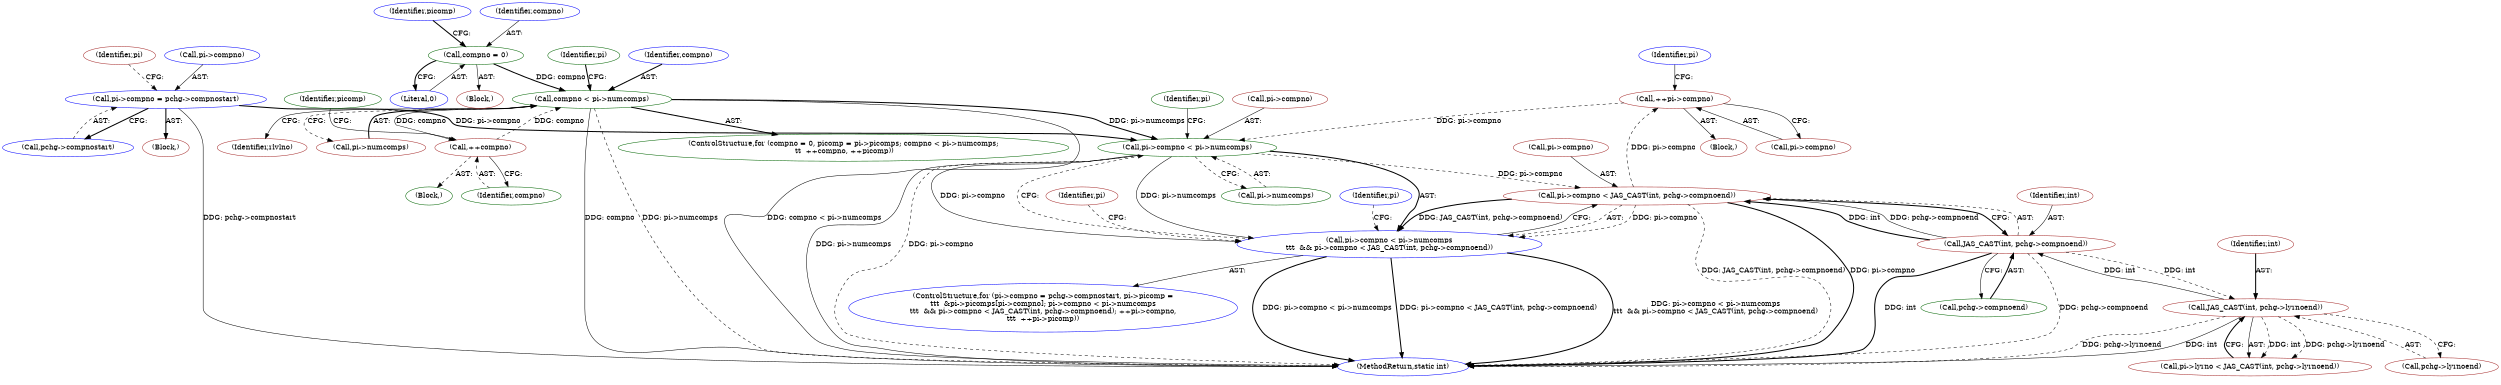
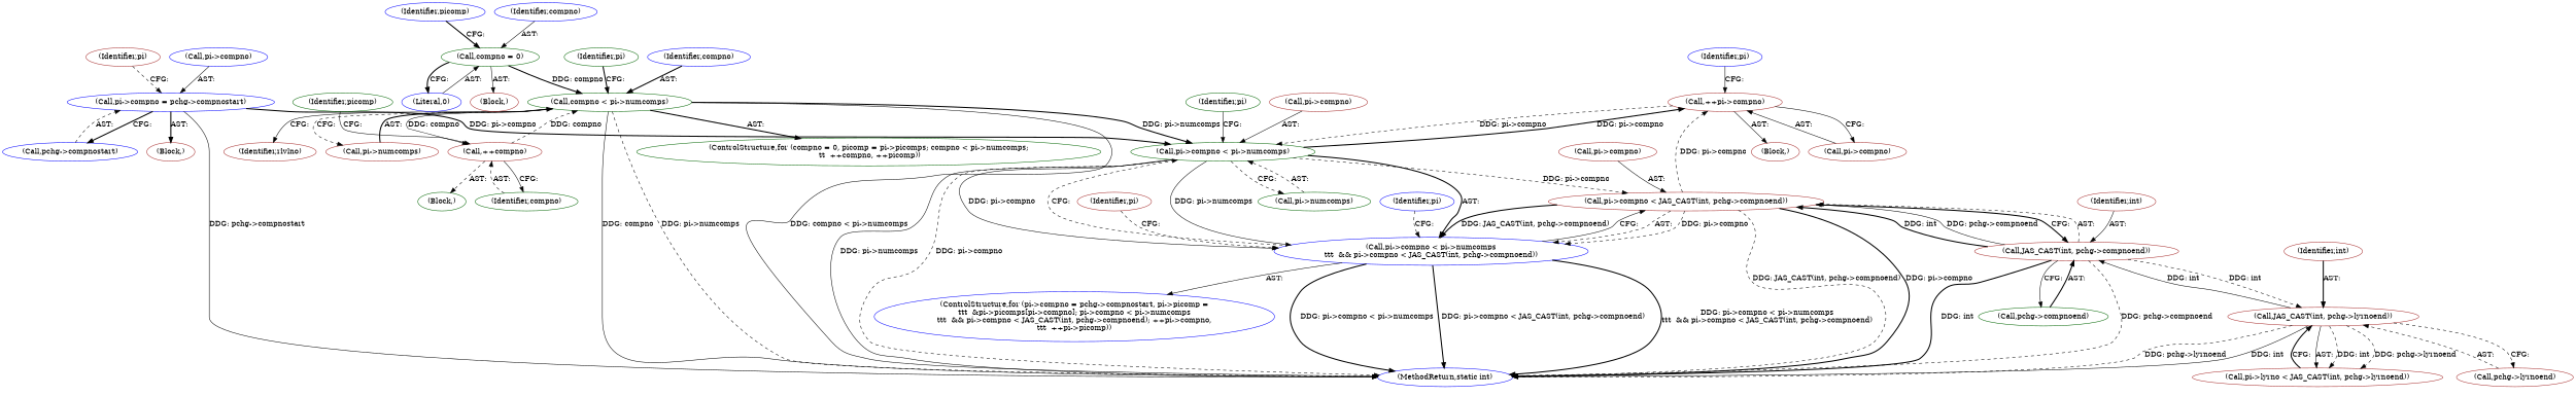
  digraph {
    node [color=brown]
    edge [style=solid]
    n1 [label="(Call,++pi->compno)"]
    n2 [color=darkgreen label="(Call,pi->compno < pi->numcomps)"]
    n3 [label="(Block,)"]
    n4 [label="(Call,pi->compno)"]
    n5 [label="(Call,pi->compno < JAS_CAST(int, pchg->compnoend))"]
    n6 [color=blue label="(Call,pi->compno < pi->numcomps\n\t\t\t  && pi->compno < JAS_CAST(int, pchg->compnoend))"]
    n7 [color=darkgreen label="(Call,pi->numcomps)"]
    n8 [color=blue label="(MethodReturn,static int)"]
    n9 [label="(Call,JAS_CAST(int, pchg->compnoend))"]
    n10 [color=blue label="(ControlStructure,for (pi->compno = pchg->compnostart, pi->picomp =\n\t\t\t  &pi->picomps[pi->compno]; pi->compno < pi->numcomps\n\t\t\t  && pi->compno < JAS_CAST(int, pchg->compnoend); ++pi->compno,\n\t\t\t  ++pi->picomp))"]
    n11 [label="(Call,JAS_CAST(int, pchg->lyrnoend))"]
    n12 [color=darkgreen label="(Call,pchg->compnoend)"]
    n13 [label="(Call,pchg->lyrnoend)"]
    n14 [label="(Call,pi->lyrno < JAS_CAST(int, pchg->lyrnoend))"]
    n15 [color=blue label="(Call,pi->compno = pchg->compnostart)"]
    n16 [color=blue label="(Call,pchg->compnostart)"]
    n17 [label="(Block,)"]
    n18 [color=darkgreen label="(Call,compno < pi->numcomps)"]
    n19 [label="(Call,++compno)"]
    n20 [label="(Call,pi->numcomps)"]
    n21 [color=darkgreen label="(ControlStructure,for (compno = 0, picomp = pi->picomps; compno < pi->numcomps;\n \t\t  ++compno, ++picomp))"]
    n22 [label="(Identifier,rlvlno)"]
    n23 [color=darkgreen label="(Block,)"]
    n24 [color=darkgreen label="(Identifier,compno)"]
    n25 [color=darkgreen label="(Call,compno = 0)"]
    n26 [label="(Block,)"]
    n27 [color=blue label="(Literal,0)"]
    n28 [color=blue label="(Identifier,pi)"]
    n29 [color=blue label="(Call,pi->compno)"]
    n30 [color=darkgreen label="(Identifier,pi)"]
    n31 [label="(Identifier,int)"]
    n32 [label="(Call,pi->compno)"]
    n33 [color=darkgreen label="(Identifier,pi)"]
    n34 [color=blue label="(Identifier,pi)"]
    n35 [label="(Identifier,pi)"]
    n36 [label="(Identifier,int)"]
    n37 [label="(Identifier,pi)"]
    n38 [color=blue label="(Identifier,picomp)"]
    n39 [color=blue label="(Identifier,compno)"]
    n40 [color=darkgreen label="(Identifier,picomp)"]
    n41 [label="(Call,pi->compno)"]
    n42 [color=blue label="(Identifier,compno)"]
    n1 -> n2 [label="DDG: pi->compno" style=dashed]
    n1 -> n3 [label="AST: "]
    n1 -> n4 [label="CFG: "]
+   n2 -> n1 [label="DDG: pi->compno" style=bold]
    n2 -> n5 [label="DDG: pi->compno" style=dashed]
    n2 -> n6 [label="AST: " style=bold]
    n2 -> n6 [label="DDG: pi->compno"]
    n2 -> n6 [label="DDG: pi->numcomps"]
    n2 -> n7 [label="CFG: " style=dashed]
    n2 -> n8 [label="DDG: pi->compno" style=dashed]
    n2 -> n8 [label="DDG: pi->numcomps"]
    n4 -> n1 [label="AST: "]
    n5 -> n1 [label="DDG: pi->compno" style=dashed]
    n5 -> n6 [label="AST: " style=dashed]
    n5 -> n6 [label="DDG: pi->compno" style=dashed]
    n5 -> n6 [label="DDG: JAS_CAST(int, pchg->compnoend)" style=bold]
    n5 -> n8 [label="DDG: JAS_CAST(int, pchg->compnoend)" style=dashed]
    n5 -> n8 [label="DDG: pi->compno" style=bold]
    n5 -> n9 [label="CFG: " style=bold]
    n6 -> n2 [label="CFG: " style=dashed]
    n6 -> n5 [label="CFG: "]
    n6 -> n8 [label="DDG: pi->compno < pi->numcomps\n\t\t\t  && pi->compno < JAS_CAST(int, pchg->compnoend)" style=bold]
    n6 -> n8 [label="DDG: pi->compno < pi->numcomps" style=bold]
    n6 -> n8 [label="DDG: pi->compno < JAS_CAST(int, pchg->compnoend)" style=bold]
    n6 -> n10 [label="AST: "]
    n7 -> n2 [label="AST: " style=dashed]
    n9 -> n5 [label="AST: " style=dashed]
    n9 -> n5 [label="DDG: int" style=bold]
    n9 -> n5 [label="DDG: pchg->compnoend"]
    n9 -> n8 [label="DDG: int" style=bold]
    n9 -> n8 [label="DDG: pchg->compnoend" style=dashed]
    n9 -> n11 [label="DDG: int" style=dashed]
    n9 -> n12 [label="CFG: "]
    n11 -> n8 [label="DDG: pchg->lyrnoend" style=dashed]
    n11 -> n8 [label="DDG: int"]
    n11 -> n9 [label="DDG: int"]
    n11 -> n13 [label="CFG: " style=dashed]
    n11 -> n14 [label="AST: "]
    n11 -> n14 [label="DDG: int" style=dashed]
    n11 -> n14 [label="DDG: pchg->lyrnoend" style=dashed]
    n12 -> n9 [label="AST: " style=bold]
    n13 -> n11 [label="AST: " style=dashed]
    n14 -> n11 [label="CFG: " style=bold]
    n15 -> n2 [label="DDG: pi->compno" style=bold]
    n15 -> n8 [label="DDG: pchg->compnostart"]
    n15 -> n16 [label="CFG: " style=bold]
    n15 -> n17 [label="AST: " style=bold]
    n16 -> n15 [label="AST: " style=dashed]
    n18 -> n2 [label="DDG: pi->numcomps" style=bold]
    n18 -> n8 [label="DDG: pi->numcomps" style=dashed]
    n18 -> n8 [label="DDG: compno < pi->numcomps"]
    n18 -> n8 [label="DDG: compno"]
    n18 -> n19 [label="DDG: compno"]
    n18 -> n20 [label="CFG: " style=dashed]
    n18 -> n21 [label="AST: " style=bold]
    n18 -> n22 [label="CFG: "]
    n19 -> n18 [label="DDG: compno" style=dashed]
    n19 -> n23 [label="AST: " style=dashed]
    n19 -> n24 [label="CFG: "]
    n20 -> n18 [label="AST: " style=bold]
    n24 -> n19 [label="AST: " style=dashed]
    n25 -> n18 [label="DDG: compno" style=bold]
    n25 -> n26 [label="AST: "]
    n25 -> n27 [label="CFG: " style=bold]
    n27 -> n25 [label="AST: "]
    n28 -> n1 [label="CFG: "]
    n29 -> n15 [label="AST: "]
    n30 -> n18 [label="CFG: " style=bold]
    n31 -> n11 [label="AST: " style=bold]
    n32 -> n2 [label="AST: "]
    n33 -> n2 [label="CFG: "]
    n34 -> n6 [label="CFG: " style=dashed]
    n35 -> n6 [label="CFG: " style=dashed]
    n36 -> n9 [label="AST: "]
    n37 -> n15 [label="CFG: " style=dashed]
    n38 -> n25 [label="CFG: " style=bold]
    n39 -> n18 [label="AST: " style=bold]
    n40 -> n19 [label="CFG: "]
    n41 -> n5 [label="AST: "]
    n42 -> n25 [label="AST: "]
  }
